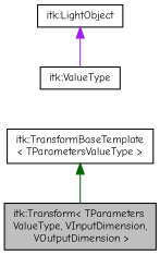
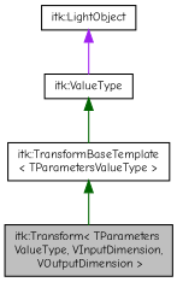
  digraph {
    fontname="Comic Neue"
    node [color=black fillcolor=white fontname="Comic Neue" fontsize=10 shape=record style=filled]
    edge [color=darkgreen dir=back fontname="Comic Neue" fontsize=10 labelfontname=Helvetica labelfontsize=10 style=solid]
    n1 [fillcolor=grey75 fontcolor=black height=0.2 label="itk::Transform\< TParameters\lValueType, VInputDimension,\l VOutputDimension \>" width=0.4]
    n2 [height=0.2 label="itk::TransformBaseTemplate\l\< TParametersValueType \>" width=0.4]
    n3 [height=0.2 label="itk::ValueType" width=0.4]
    n4 [height=0.2 label="itk::LightObject" width=0.4]
    n2 -> n1
+   n3 -> n2
    n4 -> n3 [color=purple]
  }
